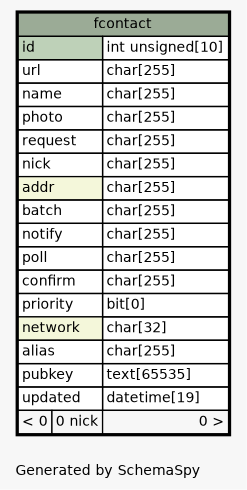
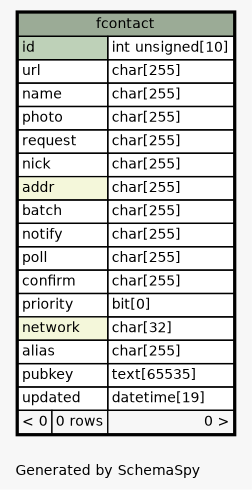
  digraph {
    bgcolor="#f7f7f7"
    fontname=Helvetica
    fontsize=11
    label="\nGenerated by SchemaSpy"
    labeljust=l
    nodesep=0.18
    rankdir=TB
    ranksep=0.46
-   n1 [fontname=Helvetica fontsize=11 label=<     <TABLE BORDER="2" CELLBORDER="1" CELLSPACING="0" BGCOLOR="#ffffff">       <TR><TD COLSPAN="3" BGCOLOR="#9bab96" ALIGN="CENTER">fcontact</TD></TR>       <TR><TD PORT="id" COLSPAN="2" BGCOLOR="#bed1b8" ALIGN="LEFT">id</TD><TD PORT="id.type" ALIGN="LEFT">int unsigned[10]</TD></TR>       <TR><TD PORT="url" COLSPAN="2" ALIGN="LEFT">url</TD><TD PORT="url.type" ALIGN="LEFT">char[255]</TD></TR>       <TR><TD PORT="name" COLSPAN="2" ALIGN="LEFT">name</TD><TD PORT="name.type" ALIGN="LEFT">char[255]</TD></TR>       <TR><TD PORT="photo" COLSPAN="2" ALIGN="LEFT">photo</TD><TD PORT="photo.type" ALIGN="LEFT">char[255]</TD></TR>       <TR><TD PORT="request" COLSPAN="2" ALIGN="LEFT">request</TD><TD PORT="request.type" ALIGN="LEFT">char[255]</TD></TR>       <TR><TD PORT="nick" COLSPAN="2" ALIGN="LEFT">nick</TD><TD PORT="nick.type" ALIGN="LEFT">char[255]</TD></TR>       <TR><TD PORT="addr" COLSPAN="2" BGCOLOR="#f4f7da" ALIGN="LEFT">addr</TD><TD PORT="addr.type" ALIGN="LEFT">char[255]</TD></TR>       <TR><TD PORT="batch" COLSPAN="2" ALIGN="LEFT">batch</TD><TD PORT="batch.type" ALIGN="LEFT">char[255]</TD></TR>       <TR><TD PORT="notify" COLSPAN="2" ALIGN="LEFT">notify</TD><TD PORT="notify.type" ALIGN="LEFT">char[255]</TD></TR>       <TR><TD PORT="poll" COLSPAN="2" ALIGN="LEFT">poll</TD><TD PORT="poll.type" ALIGN="LEFT">char[255]</TD></TR>       <TR><TD PORT="confirm" COLSPAN="2" ALIGN="LEFT">confirm</TD><TD PORT="confirm.type" ALIGN="LEFT">char[255]</TD></TR>       <TR><TD PORT="priority" COLSPAN="2" ALIGN="LEFT">priority</TD><TD PORT="priority.type" ALIGN="LEFT">bit[0]</TD></TR>       <TR><TD PORT="network" COLSPAN="2" BGCOLOR="#f4f7da" ALIGN="LEFT">network</TD><TD PORT="network.type" ALIGN="LEFT">char[32]</TD></TR>       <TR><TD PORT="alias" COLSPAN="2" ALIGN="LEFT">alias</TD><TD PORT="alias.type" ALIGN="LEFT">char[255]</TD></TR>       <TR><TD PORT="pubkey" COLSPAN="2" ALIGN="LEFT">pubkey</TD><TD PORT="pubkey.type" ALIGN="LEFT">text[65535]</TD></TR>       <TR><TD PORT="updated" COLSPAN="2" ALIGN="LEFT">updated</TD><TD PORT="updated.type" ALIGN="LEFT">datetime[19]</TD></TR>       <TR><TD ALIGN="LEFT" BGCOLOR="#f7f7f7">&lt; 0</TD><TD ALIGN="RIGHT" BGCOLOR="#f7f7f7">0 nick</TD><TD ALIGN="RIGHT" BGCOLOR="#f7f7f7">0 &gt;</TD></TR>     </TABLE>> shape=plaintext]
+   n1 [fontname=Helvetica fontsize=11 label=<     <TABLE BORDER="2" CELLBORDER="1" CELLSPACING="0" BGCOLOR="#ffffff">       <TR><TD COLSPAN="3" BGCOLOR="#9bab96" ALIGN="CENTER">fcontact</TD></TR>       <TR><TD PORT="id" COLSPAN="2" BGCOLOR="#bed1b8" ALIGN="LEFT">id</TD><TD PORT="id.type" ALIGN="LEFT">int unsigned[10]</TD></TR>       <TR><TD PORT="url" COLSPAN="2" ALIGN="LEFT">url</TD><TD PORT="url.type" ALIGN="LEFT">char[255]</TD></TR>       <TR><TD PORT="name" COLSPAN="2" ALIGN="LEFT">name</TD><TD PORT="name.type" ALIGN="LEFT">char[255]</TD></TR>       <TR><TD PORT="photo" COLSPAN="2" ALIGN="LEFT">photo</TD><TD PORT="photo.type" ALIGN="LEFT">char[255]</TD></TR>       <TR><TD PORT="request" COLSPAN="2" ALIGN="LEFT">request</TD><TD PORT="request.type" ALIGN="LEFT">char[255]</TD></TR>       <TR><TD PORT="nick" COLSPAN="2" ALIGN="LEFT">nick</TD><TD PORT="nick.type" ALIGN="LEFT">char[255]</TD></TR>       <TR><TD PORT="addr" COLSPAN="2" BGCOLOR="#f4f7da" ALIGN="LEFT">addr</TD><TD PORT="addr.type" ALIGN="LEFT">char[255]</TD></TR>       <TR><TD PORT="batch" COLSPAN="2" ALIGN="LEFT">batch</TD><TD PORT="batch.type" ALIGN="LEFT">char[255]</TD></TR>       <TR><TD PORT="notify" COLSPAN="2" ALIGN="LEFT">notify</TD><TD PORT="notify.type" ALIGN="LEFT">char[255]</TD></TR>       <TR><TD PORT="poll" COLSPAN="2" ALIGN="LEFT">poll</TD><TD PORT="poll.type" ALIGN="LEFT">char[255]</TD></TR>       <TR><TD PORT="confirm" COLSPAN="2" ALIGN="LEFT">confirm</TD><TD PORT="confirm.type" ALIGN="LEFT">char[255]</TD></TR>       <TR><TD PORT="priority" COLSPAN="2" ALIGN="LEFT">priority</TD><TD PORT="priority.type" ALIGN="LEFT">bit[0]</TD></TR>       <TR><TD PORT="network" COLSPAN="2" BGCOLOR="#f4f7da" ALIGN="LEFT">network</TD><TD PORT="network.type" ALIGN="LEFT">char[32]</TD></TR>       <TR><TD PORT="alias" COLSPAN="2" ALIGN="LEFT">alias</TD><TD PORT="alias.type" ALIGN="LEFT">char[255]</TD></TR>       <TR><TD PORT="pubkey" COLSPAN="2" ALIGN="LEFT">pubkey</TD><TD PORT="pubkey.type" ALIGN="LEFT">text[65535]</TD></TR>       <TR><TD PORT="updated" COLSPAN="2" ALIGN="LEFT">updated</TD><TD PORT="updated.type" ALIGN="LEFT">datetime[19]</TD></TR>       <TR><TD ALIGN="LEFT" BGCOLOR="#f7f7f7">&lt; 0</TD><TD ALIGN="RIGHT" BGCOLOR="#f7f7f7">0 rows</TD><TD ALIGN="RIGHT" BGCOLOR="#f7f7f7">0 &gt;</TD></TR>     </TABLE>> shape=plaintext]
  }
